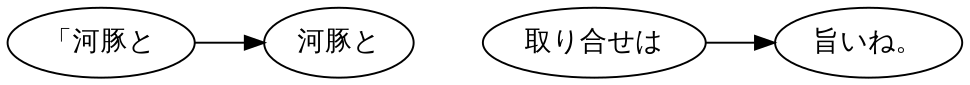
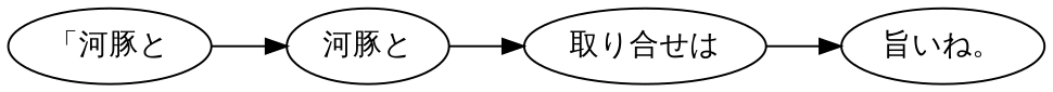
  digraph {
    rankdir=LR
    n1 [label="「河豚と"]
    n2 [label="河豚と"]
    n3 [label="取り合せは"]
    n4 [label="旨いね。"]
    n1 -> n2
+   n2 -> n3
    n3 -> n4
  }
